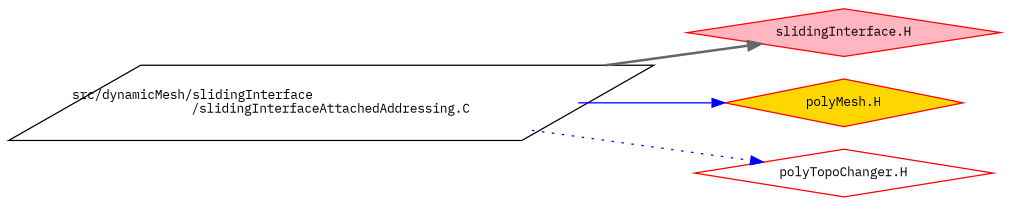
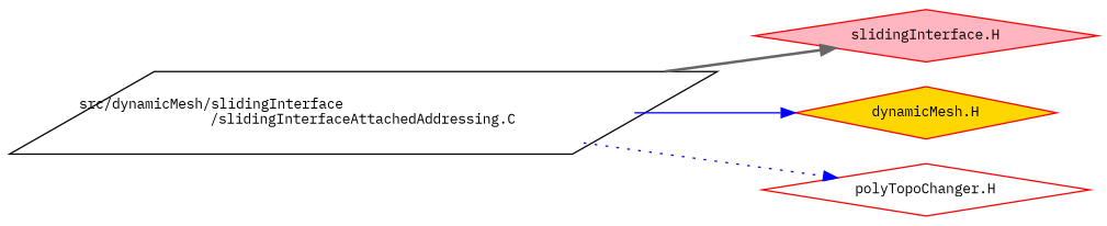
  digraph {
    fontname="IBM Plex Mono"
    rankdir=LR
    node [color=red fillcolor=white fontname="IBM Plex Mono" fontsize=10 shape=diamond style=filled]
    edge [color=blue fontname="IBM Plex Mono" fontsize=10 labelfontname=FreeSans labelfontsize=10]
    n1 [color=black fontcolor=black height=0.2 label="src/dynamicMesh/slidingInterface\l/slidingInterfaceAttachedAddressing.C" shape=parallelogram width=0.4]
    n2 [fillcolor=lightpink height=0.2 label="slidingInterface.H" width=0.4]
-   n3 [fillcolor=gold height=0.2 label="polyMesh.H" width=0.4]
+   n3 [fillcolor=gold height=0.2 label="dynamicMesh.H" width=0.4]
    n4 [height=0.2 label="polyTopoChanger.H" width=0.4]
    n1 -> n2 [color=gray40 style=bold]
    n1 -> n3 [style=solid]
    n1 -> n4 [style=dotted]
  }
